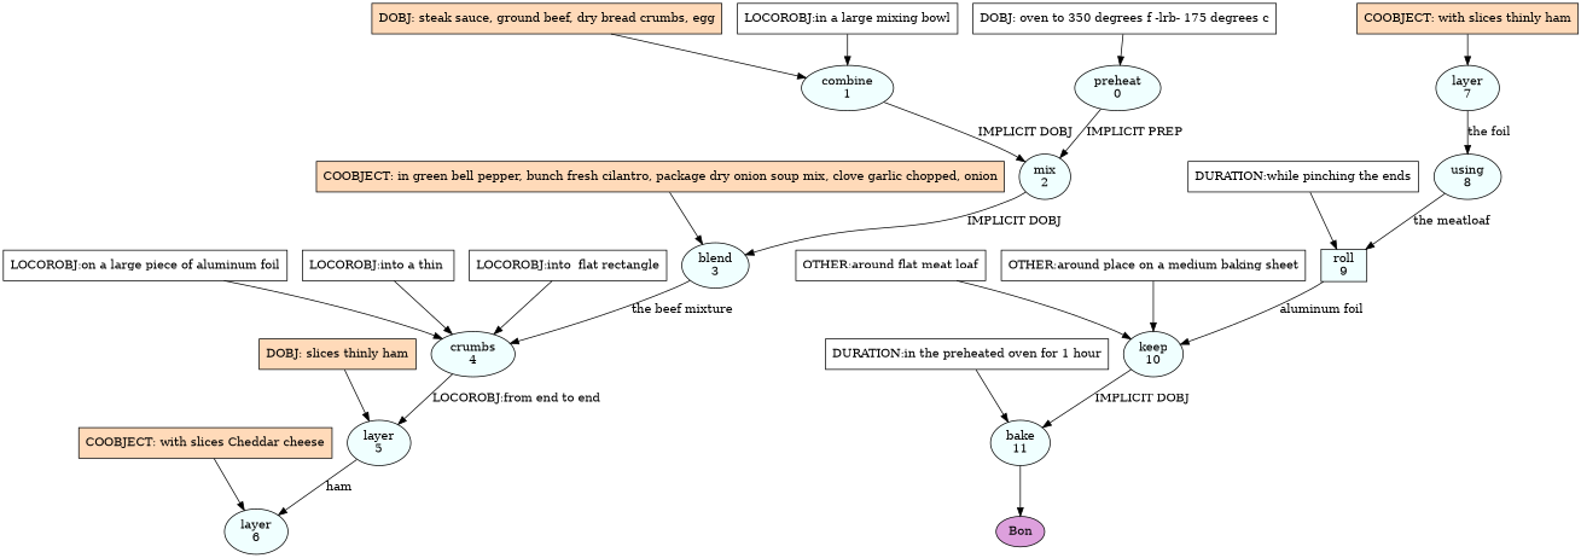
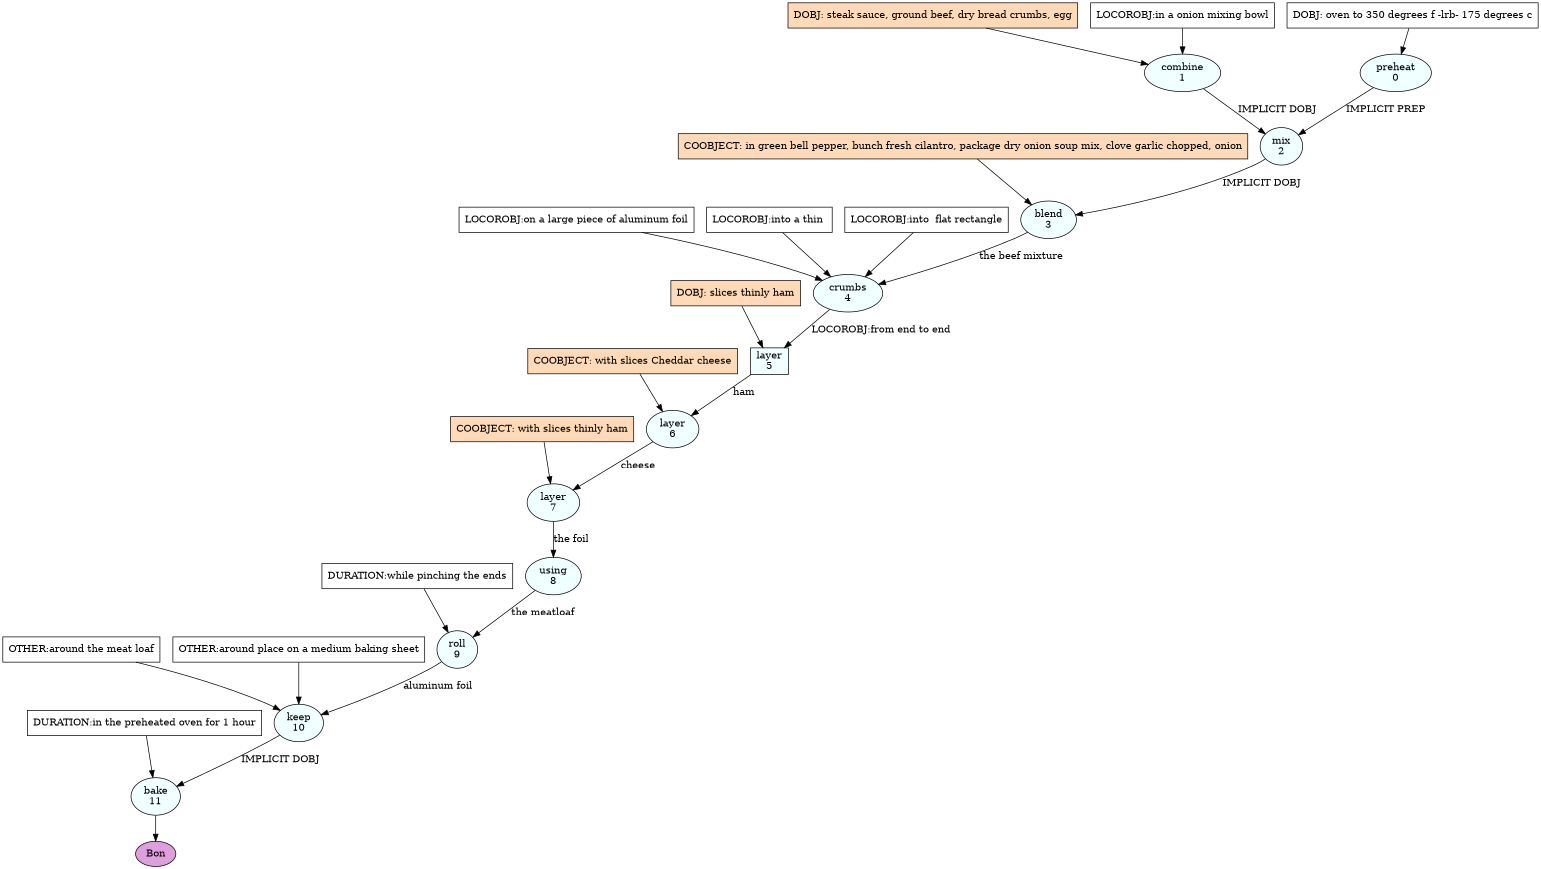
  digraph {
    node [fillcolor=azure shape=box style=filled]
    n1 [label="preheat\n0" shape=oval]
    n2 [label="mix\n2" shape=oval]
    n3 [label="blend\n3" shape=oval]
    n4 [label="combine\n1" shape=oval]
    n5 [label="crumbs\n4" shape=oval]
-   n6 [label="layer\n5" shape=oval]
+   n6 [label="layer\n5"]
    n7 [label="layer\n6" shape=oval]
    n8 [label="layer\n7" shape=oval]
    n9 [label="using\n8" shape=oval]
-   n10 [label="roll\n9"]
+   n10 [label="roll\n9" shape=oval]
    n11 [label="keep\n10" shape=oval]
    n12 [label="bake\n11" shape=oval]
    n13 [fillcolor=plum label=Bon shape=oval]
    n14 [fillcolor=white label="DOBJ: oven to 350 degrees f -lrb- 175 degrees c"]
    n15 [fillcolor=peachpuff label="DOBJ: steak sauce, ground beef, dry bread crumbs, egg"]
-   n16 [fillcolor=white label="LOCOROBJ:in a large mixing bowl"]
+   n16 [fillcolor=white label="LOCOROBJ:in a onion mixing bowl"]
    n17 [fillcolor=peachpuff label="COOBJECT: in green bell pepper, bunch fresh cilantro, package dry onion soup mix, clove garlic chopped, onion"]
    n18 [fillcolor=white label="LOCOROBJ:on a large piece of aluminum foil"]
    n19 [fillcolor=white label="LOCOROBJ:into a thin "]
    n20 [fillcolor=white label="LOCOROBJ:into  flat rectangle"]
    n21 [fillcolor=peachpuff label="DOBJ: slices thinly ham"]
    n22 [fillcolor=peachpuff label="COOBJECT: with slices Cheddar cheese"]
    n23 [fillcolor=peachpuff label="COOBJECT: with slices thinly ham"]
    n24 [fillcolor=white label="DURATION:while pinching the ends"]
-   n25 [fillcolor=white label="OTHER:around flat meat loaf"]
+   n25 [fillcolor=white label="OTHER:around the meat loaf"]
    n26 [fillcolor=white label="OTHER:around place on a medium baking sheet"]
    n27 [fillcolor=white label="DURATION:in the preheated oven for 1 hour"]
    n1 -> n2 [label="IMPLICIT PREP"]
    n2 -> n3 [label="IMPLICIT DOBJ"]
    n3 -> n5 [label="the beef mixture"]
    n4 -> n2 [label="IMPLICIT DOBJ"]
    n5 -> n6 [label="LOCOROBJ:from end to end"]
    n6 -> n7 [label=ham]
+   n7 -> n8 [label=cheese]
    n8 -> n9 [label="the foil"]
    n9 -> n10 [label="the meatloaf"]
    n10 -> n11 [label="aluminum foil"]
    n11 -> n12 [label="IMPLICIT DOBJ"]
    n12 -> n13
    n14 -> n1
    n15 -> n4
    n16 -> n4
    n17 -> n3
    n18 -> n5
    n19 -> n5
    n20 -> n5
    n21 -> n6
    n22 -> n7
    n23 -> n8
    n24 -> n10
    n25 -> n11
    n26 -> n11
    n27 -> n12
  }
